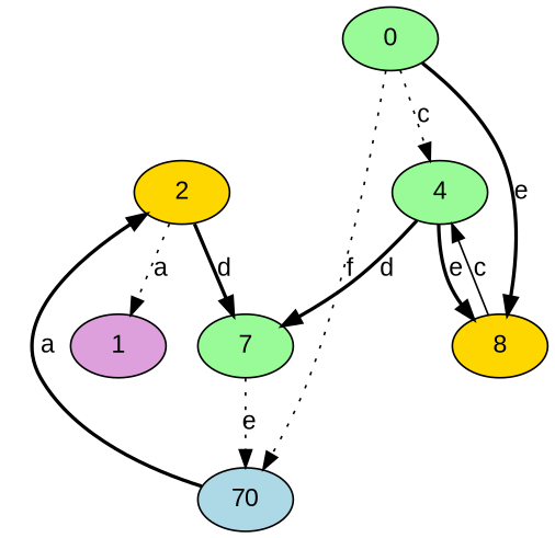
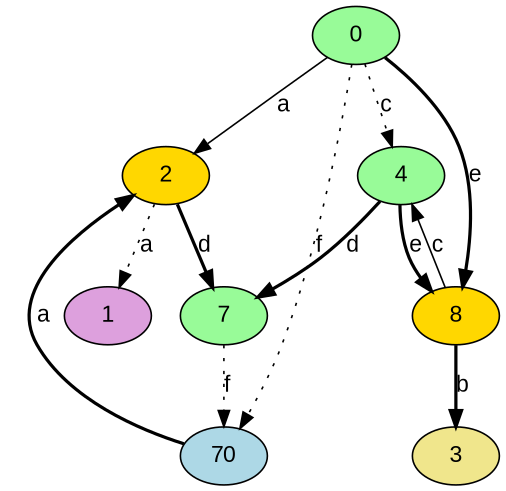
  strict digraph {
    fontname="Liberation Sans"
    node [fillcolor=palegreen fontname="Liberation Sans" style=filled]
    edge [fontname="Liberation Sans" style=bold]
    2 [fillcolor=gold]
    7
    1 [fillcolor=plum]
    n4 [fillcolor=lightblue label=70]
    4
    8 [fillcolor=gold]
+   3 [fillcolor=khaki]
    0
    2 -> 7 [label=d]
    2 -> 1 [label=a style=dotted]
-   7 -> n4 [label=e style=dotted]
+   7 -> n4 [label=f style=dotted]
    n4 -> 2 [label=a]
    4 -> 7 [label=d]
    4 -> 8 [label=e]
    8 -> 4 [label=c style=solid]
+   8 -> 3 [label=b]
+   0 -> 2 [label=a style=solid]
    0 -> n4 [label=f style=dotted]
    0 -> 4 [label=c style=dotted]
    0 -> 8 [label=e]
  }
